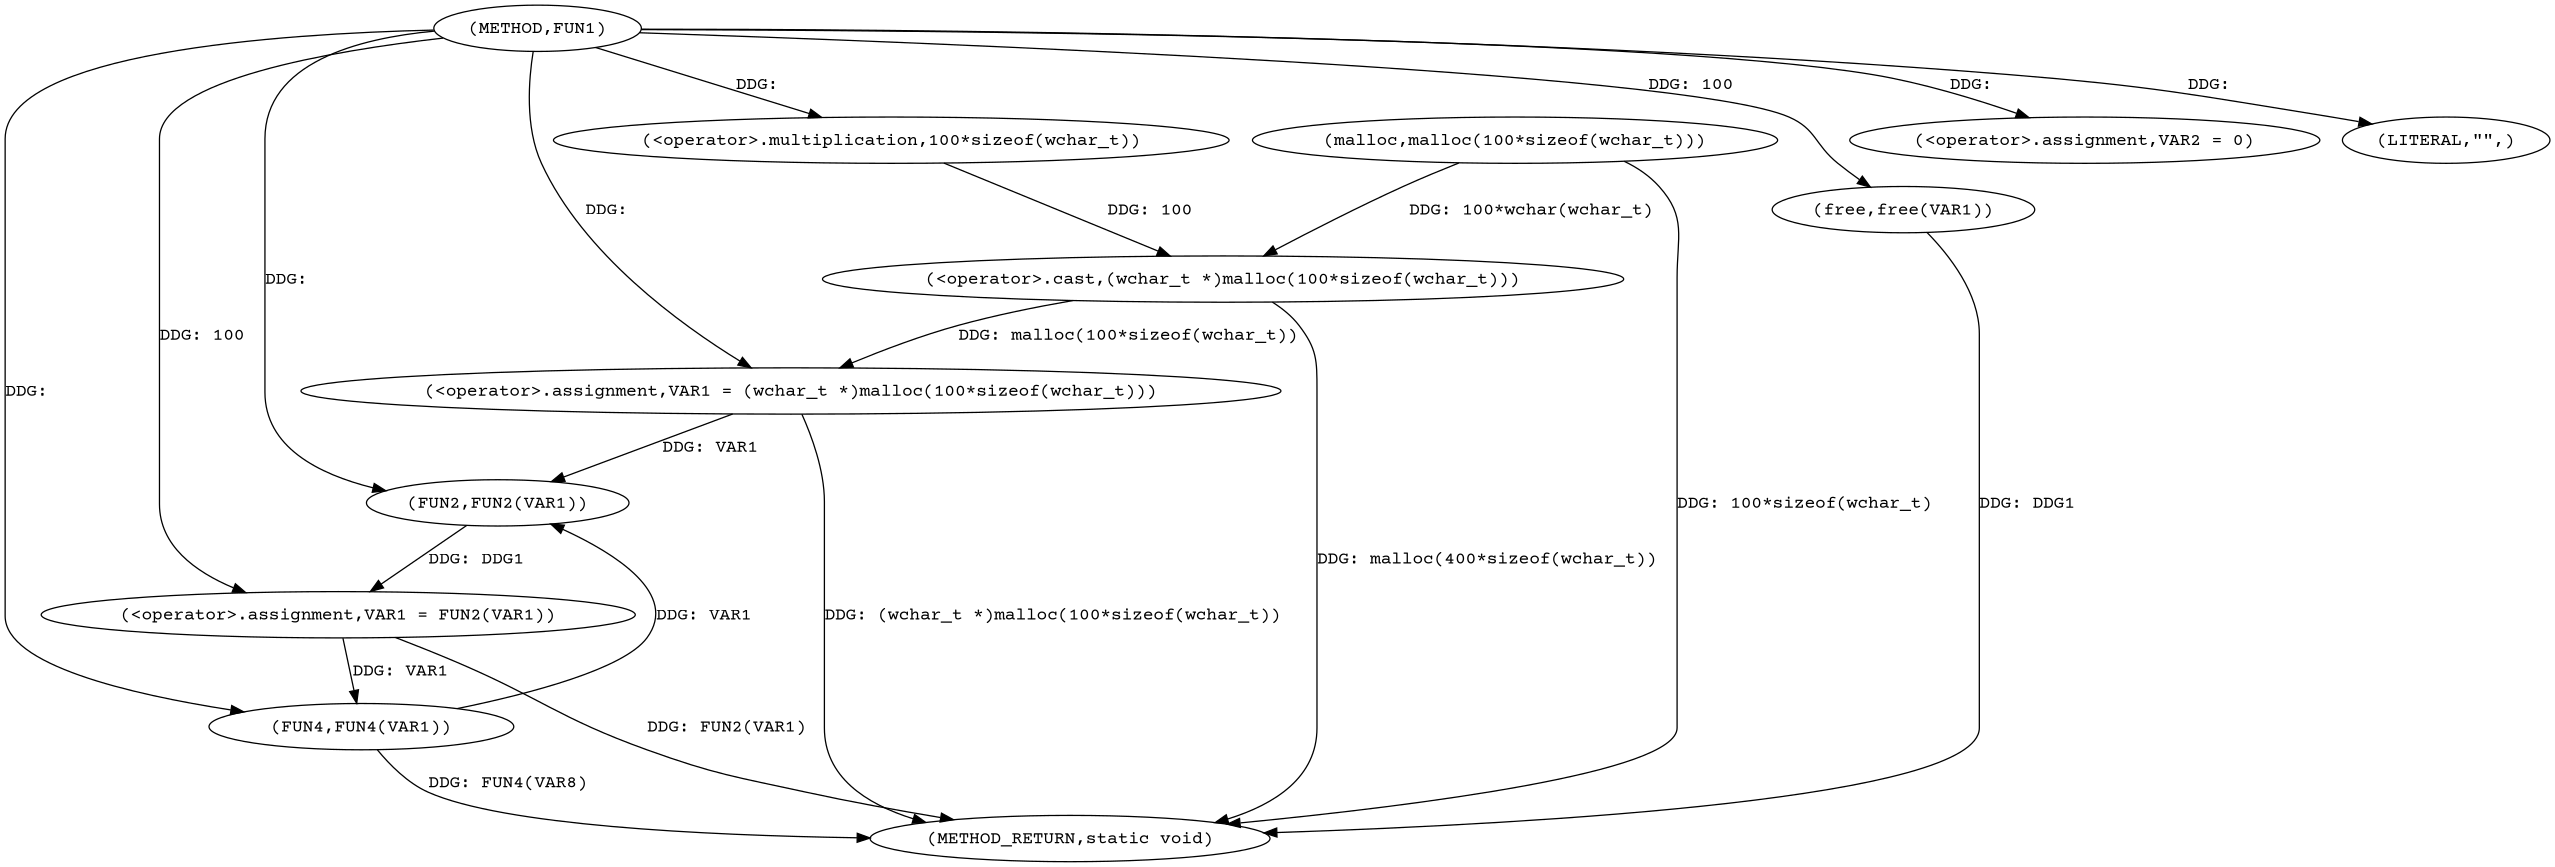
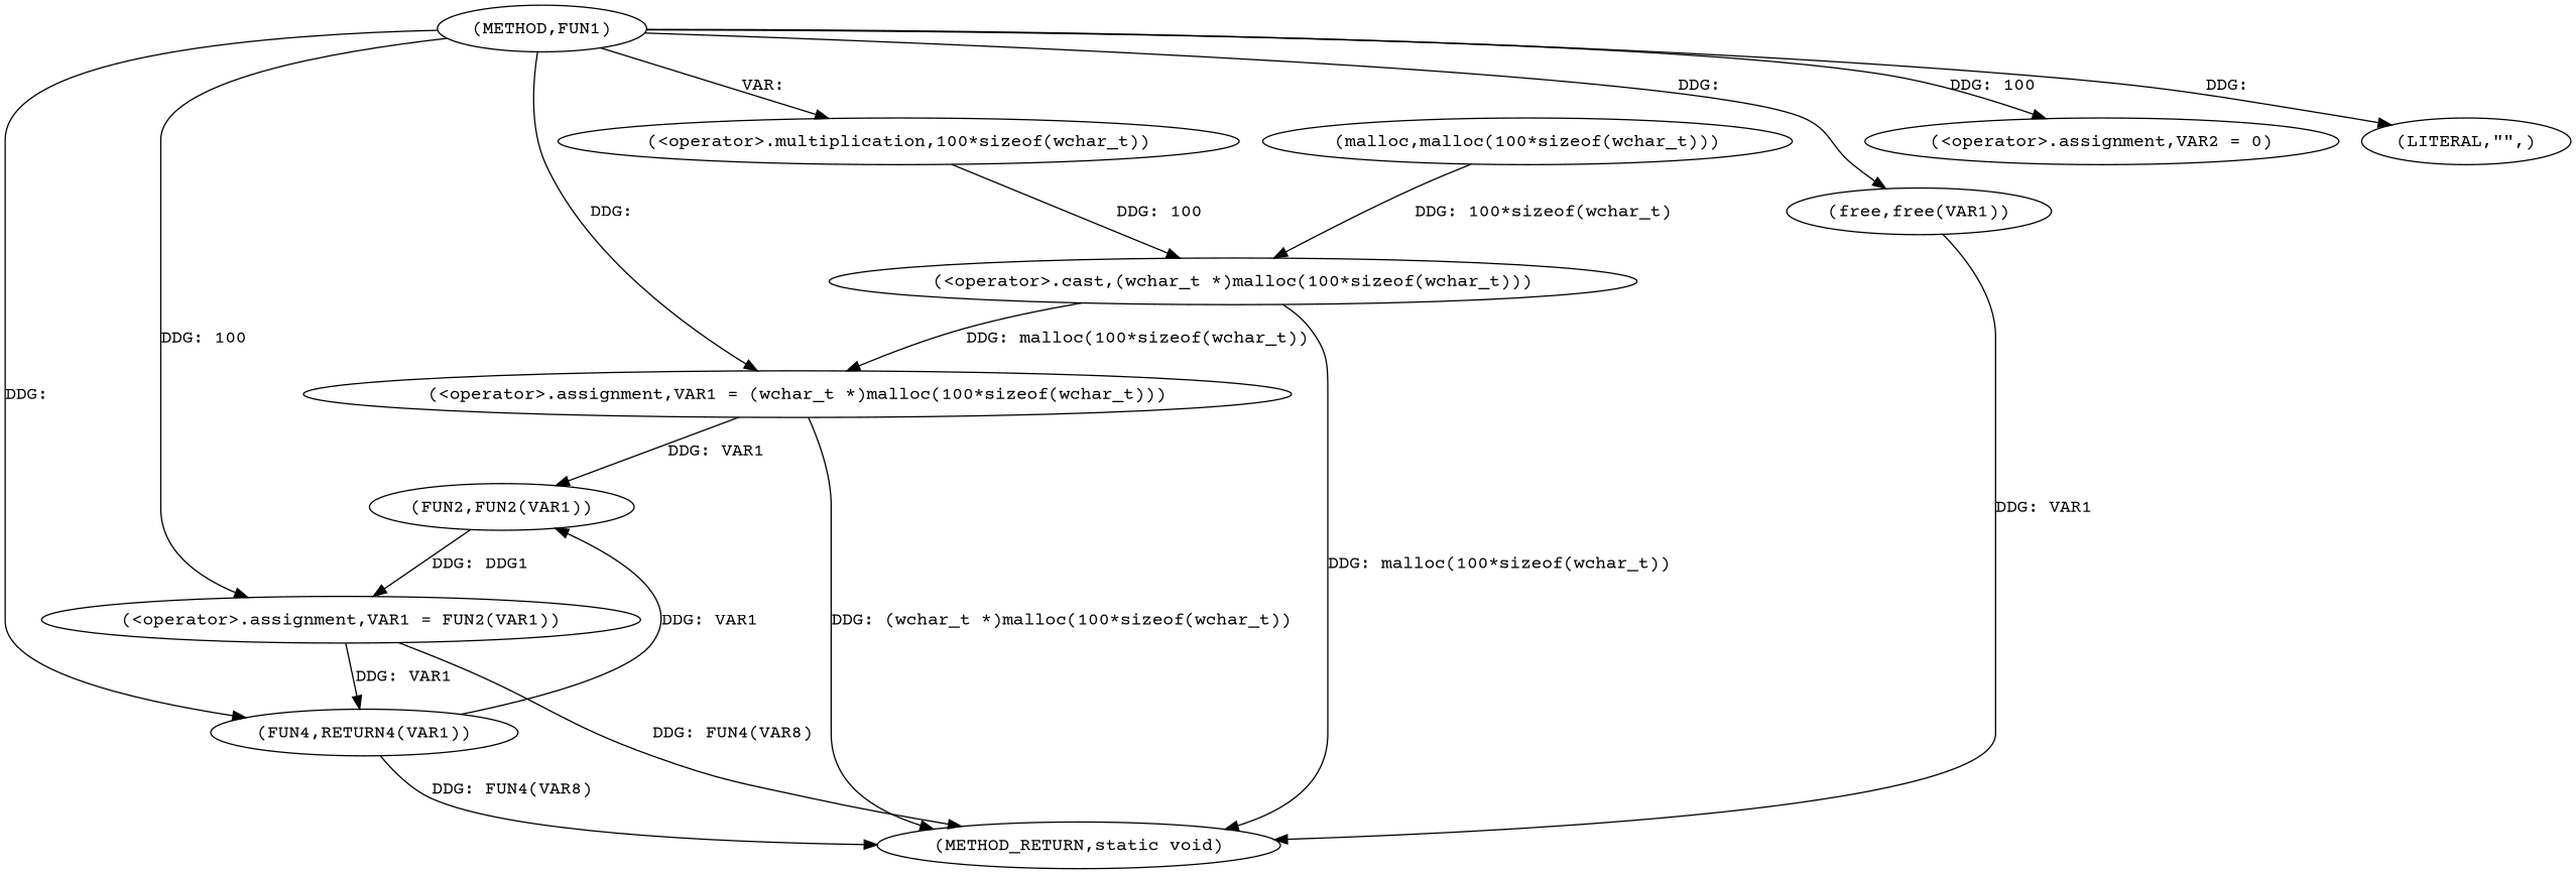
  digraph {
    fontname="Courier Prime"
    node [fontname="Courier Prime"]
    edge [fontname="Courier Prime"]
    n1 [label="(METHOD,FUN1)"]
    n2 [label="(<operator>.assignment,VAR1 = (wchar_t *)malloc(100*sizeof(wchar_t)))"]
    n3 [label="(<operator>.multiplication,100*sizeof(wchar_t))"]
    n4 [label="(<operator>.assignment,VAR2 = 0)"]
    n5 [label="(<operator>.assignment,VAR1 = FUN2(VAR1))"]
    n6 [label="(FUN2,FUN2(VAR1))"]
    n7 [label="(LITERAL,\"\",)"]
-   n8 [label="(FUN4,FUN4(VAR1))"]
+   n8 [label="(FUN4,RETURN4(VAR1))"]
    n9 [label="(free,free(VAR1))"]
    n10 [label="(METHOD_RETURN,static void)"]
    n11 [label="(<operator>.cast,(wchar_t *)malloc(100*sizeof(wchar_t)))"]
    n12 [label="(malloc,malloc(100*sizeof(wchar_t)))"]
    n1 -> n2 [label="DDG: "]
-   n1 -> n3 [label="DDG: "]
-   n1 -> n4 [label="DDG: "]
+   n1 -> n3 [label="VAR: "]
+   n1 -> n4 [label="DDG: 100"]
    n1 -> n5 [label="DDG: 100"]
-   n1 -> n6 [label="DDG: "]
    n1 -> n7 [label="DDG: "]
    n1 -> n8 [label="DDG: "]
-   n1 -> n9 [label="DDG: 100"]
+   n1 -> n9 [label="DDG: "]
    n2 -> n6 [label="DDG: VAR1"]
    n2 -> n10 [label="DDG: (wchar_t *)malloc(100*sizeof(wchar_t))"]
    n3 -> n11 [label="DDG: 100"]
    n5 -> n8 [label="DDG: VAR1"]
-   n5 -> n10 [label="DDG: FUN2(VAR1)"]
+   n5 -> n10 [label="DDG: FUN4(VAR8)"]
    n6 -> n5 [label="DDG: DDG1"]
    n8 -> n6 [label="DDG: VAR1"]
    n8 -> n10 [label="DDG: FUN4(VAR8)"]
-   n9 -> n10 [label="DDG: DDG1"]
+   n9 -> n10 [label="DDG: VAR1"]
    n11 -> n2 [label="DDG: malloc(100*sizeof(wchar_t))"]
-   n11 -> n10 [label="DDG: malloc(400*sizeof(wchar_t))"]
-   n12 -> n10 [label="DDG: 100*sizeof(wchar_t)"]
-   n12 -> n11 [label="DDG: 100*wchar(wchar_t)"]
+   n11 -> n10 [label="DDG: malloc(100*sizeof(wchar_t))"]
+   n12 -> n11 [label="DDG: 100*sizeof(wchar_t)"]
  }
